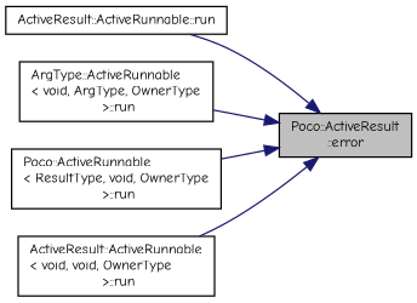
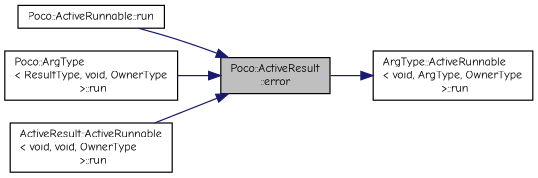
  digraph {
    fontname="Comic Neue"
    rankdir=RL
    node [color=black fillcolor=white fontname="Comic Neue" fontsize=10 shape=record style=filled]
    edge [color=midnightblue dir=back fontname="Comic Neue" fontsize=10 labelfontname=Helvetica labelfontsize=10 style=solid]
    n1 [fillcolor=grey75 fontcolor=black height=0.2 label="Poco::ActiveResult\l::error" width=0.4]
-   n2 [height=0.2 label="ActiveResult::ActiveRunnable::run" width=0.4]
+   n2 [height=0.2 label="Poco::ActiveRunnable::run" width=0.4]
    n3 [height=0.2 label="ArgType::ActiveRunnable\l\< void, ArgType, OwnerType\l \>::run" width=0.4]
-   n4 [height=0.2 label="Poco::ActiveRunnable\l\< ResultType, void, OwnerType\l \>::run" width=0.4]
+   n4 [height=0.2 label="Poco::ArgType\l\< ResultType, void, OwnerType\l \>::run" width=0.4]
    n5 [height=0.2 label="ActiveResult::ActiveRunnable\l\< void, void, OwnerType\l \>::run" width=0.4]
    n1 -> n2
-   n1 -> n3
+   n3 -> n1
    n1 -> n4
    n1 -> n5
  }
